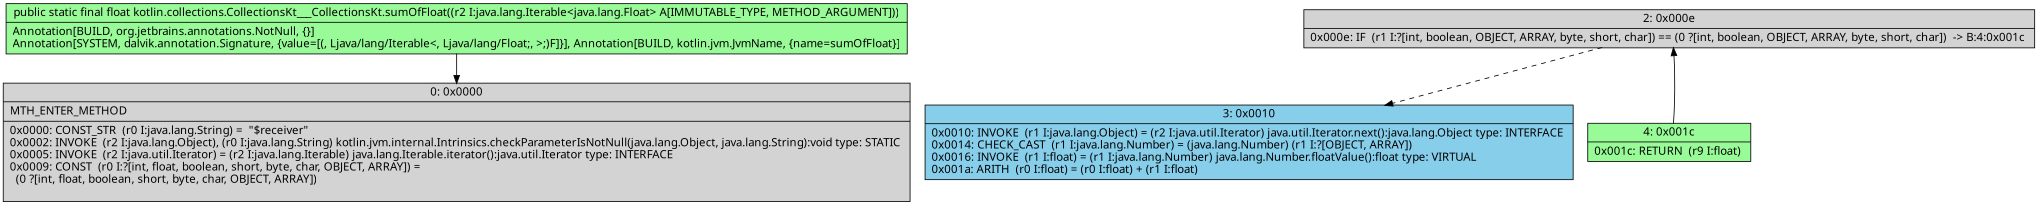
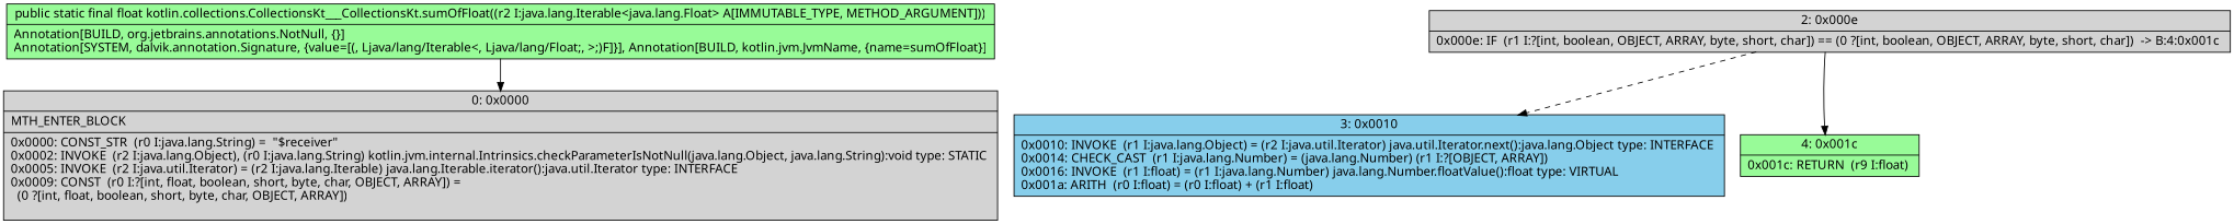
  digraph {
    fontname="Noto Sans"
    node [fillcolor=lightgrey fontname="Noto Sans" shape=record style=filled]
    edge [fontname="Noto Sans"]
-   n1 [label="{0\:\ 0x0000|MTH_ENTER_METHOD\l|0x0000: CONST_STR  (r0 I:java.lang.String) =  \"$receiver\" \l0x0002: INVOKE  (r2 I:java.lang.Object), (r0 I:java.lang.String) kotlin.jvm.internal.Intrinsics.checkParameterIsNotNull(java.lang.Object, java.lang.String):void type: STATIC \l0x0005: INVOKE  (r2 I:java.util.Iterator) = (r2 I:java.lang.Iterable) java.lang.Iterable.iterator():java.util.Iterator type: INTERFACE \l0x0009: CONST  (r0 I:?[int, float, boolean, short, byte, char, OBJECT, ARRAY]) = \l  (0 ?[int, float, boolean, short, byte, char, OBJECT, ARRAY])\l \l}"]
+   n1 [label="{0\:\ 0x0000|MTH_ENTER_BLOCK\l|0x0000: CONST_STR  (r0 I:java.lang.String) =  \"$receiver\" \l0x0002: INVOKE  (r2 I:java.lang.Object), (r0 I:java.lang.String) kotlin.jvm.internal.Intrinsics.checkParameterIsNotNull(java.lang.Object, java.lang.String):void type: STATIC \l0x0005: INVOKE  (r2 I:java.util.Iterator) = (r2 I:java.lang.Iterable) java.lang.Iterable.iterator():java.util.Iterator type: INTERFACE \l0x0009: CONST  (r0 I:?[int, float, boolean, short, byte, char, OBJECT, ARRAY]) = \l  (0 ?[int, float, boolean, short, byte, char, OBJECT, ARRAY])\l \l}"]
    n2 [label="{2\:\ 0x000e|0x000e: IF  (r1 I:?[int, boolean, OBJECT, ARRAY, byte, short, char]) == (0 ?[int, boolean, OBJECT, ARRAY, byte, short, char])  \-\> B:4:0x001c \l}"]
    n3 [fillcolor=skyblue label="{3\:\ 0x0010|0x0010: INVOKE  (r1 I:java.lang.Object) = (r2 I:java.util.Iterator) java.util.Iterator.next():java.lang.Object type: INTERFACE \l0x0014: CHECK_CAST  (r1 I:java.lang.Number) = (java.lang.Number) (r1 I:?[OBJECT, ARRAY]) \l0x0016: INVOKE  (r1 I:float) = (r1 I:java.lang.Number) java.lang.Number.floatValue():float type: VIRTUAL \l0x001a: ARITH  (r0 I:float) = (r0 I:float) + (r1 I:float) \l}"]
    n4 [fillcolor=palegreen label="{4\:\ 0x001c|0x001c: RETURN  (r9 I:float) \l}"]
    n5 [fillcolor=palegreen label="{public static final float kotlin.collections.CollectionsKt___CollectionsKt.sumOfFloat((r2 I:java.lang.Iterable\<java.lang.Float\> A[IMMUTABLE_TYPE, METHOD_ARGUMENT]))  | Annotation[BUILD, org.jetbrains.annotations.NotNull, \{\}]\lAnnotation[SYSTEM, dalvik.annotation.Signature, \{value=[(, Ljava\/lang\/Iterable\<, Ljava\/lang\/Float;, \>;)F]\}], Annotation[BUILD, kotlin.jvm.JvmName, \{name=sumOfFloat\}]\l}"]
    n2 -> n3 [style=dashed]
-   n4 -> n2
+   n2 -> n4
    n5 -> n1
  }
